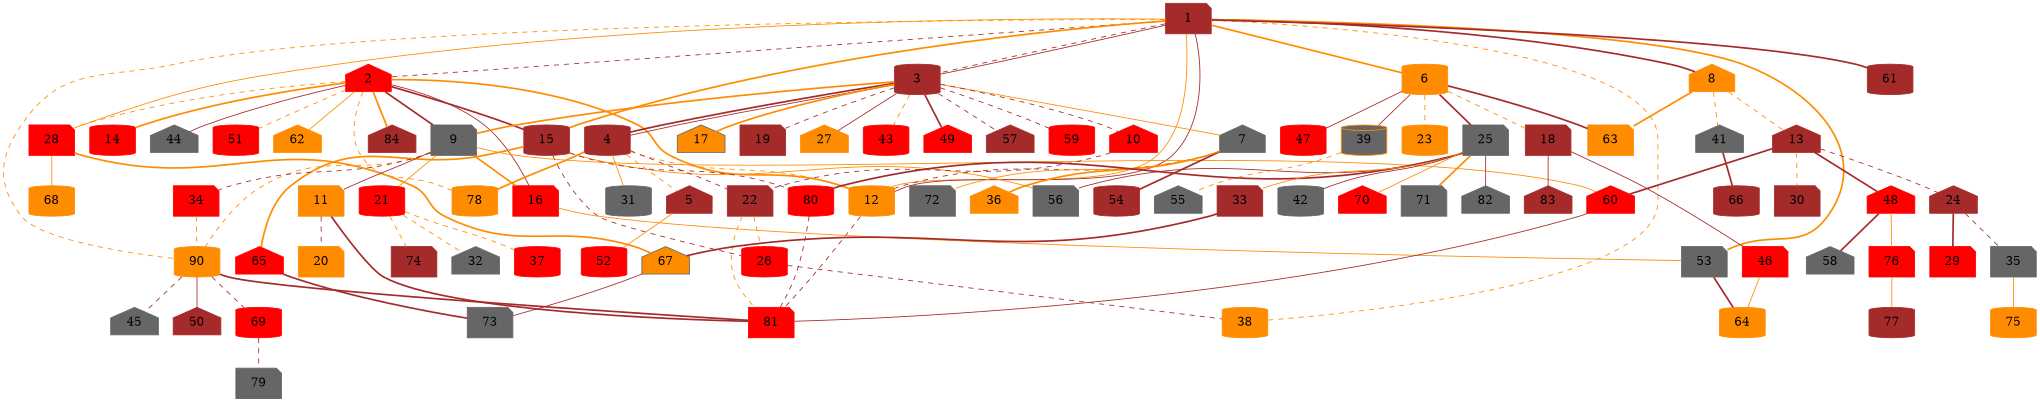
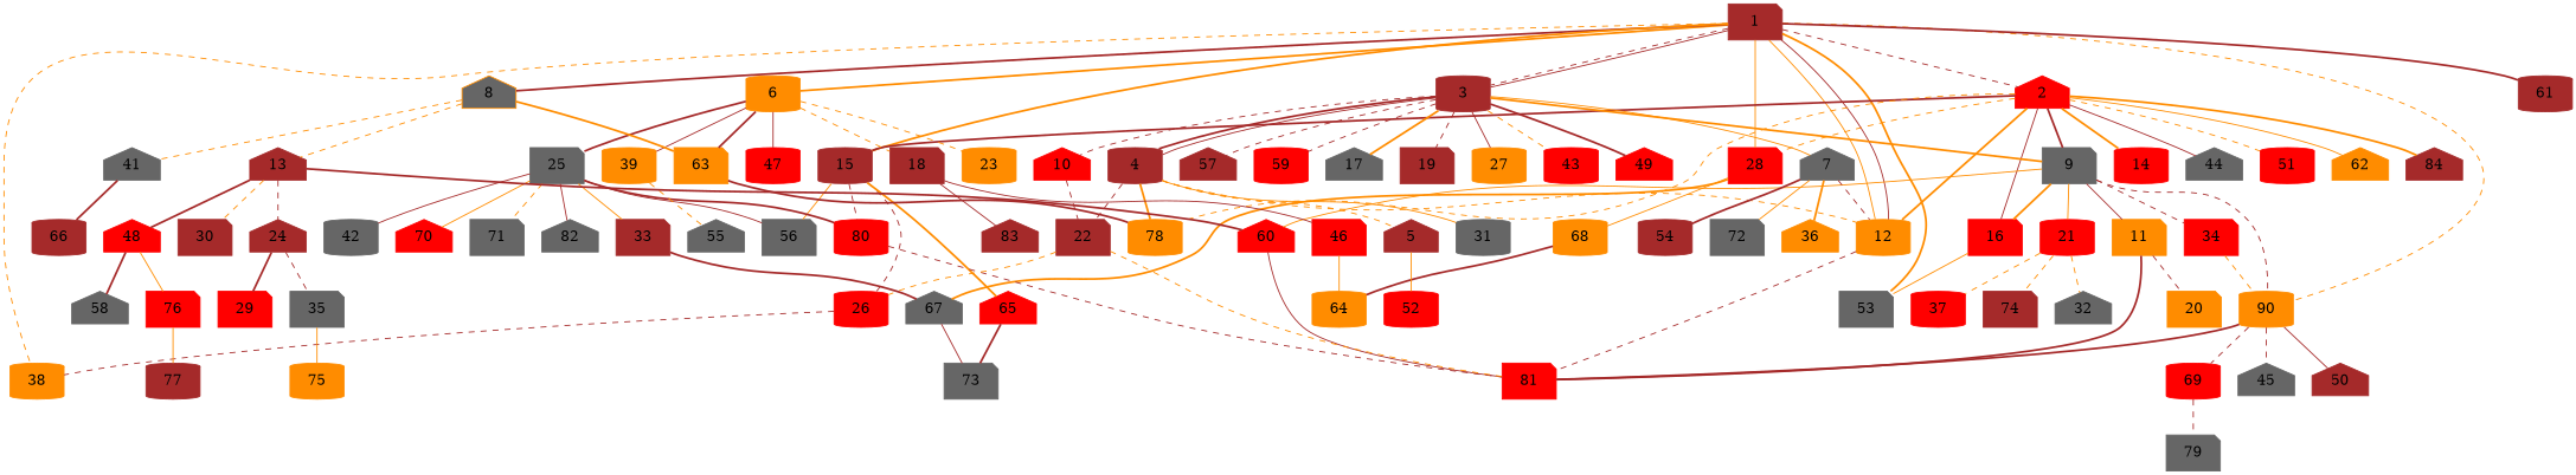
  graph {
    node [color=red shape=cylinder style=filled]
    edge [color=brown style=dashed]
    1 [color=brown shape=note]
    2 [shape=house]
    3 [color=brown]
    6 [color=darkorange]
-   8 [color=darkorange shape=house]
+   8 [color=darkorange shape=house fillcolor=gray40]
    12 [color=darkorange]
    15 [color=brown]
    28 [shape=note]
    38 [color=darkorange]
    n10 [color=darkorange label=90]
    53 [color=gray40 shape=note]
    61 [color=brown]
    9 [color=gray40 shape=note]
    14
    16 [shape=note]
    44 [color=gray40 shape=house]
    51
    62 [color=darkorange shape=house]
    78 [color=darkorange]
    84 [color=brown shape=house]
    4 [color=brown]
    7 [color=gray40 shape=house]
    10 [shape=house]
-   17 [color=gray40 shape=house fillcolor=darkorange]
+   17 [color=gray40 shape=house]
    19 [color=brown shape=note]
-   27 [color=darkorange shape=house]
+   27 [color=darkorange]
    43
    49 [shape=house]
    57 [color=brown shape=house]
    59
    18 [color=brown shape=note]
    23 [color=darkorange]
    25 [color=gray40 shape=note]
-   39 [color=darkorange fillcolor=gray40]
+   39 [color=darkorange]
    47
    63 [color=darkorange shape=note]
    13 [color=brown shape=house]
    41 [color=gray40 shape=house]
    81 [shape=note]
    26
    56 [color=gray40 shape=note]
    65 [shape=house]
    80
-   67 [color=gray40 shape=house fillcolor=darkorange]
+   67 [color=gray40 shape=house]
    68 [color=darkorange]
    45 [color=gray40 shape=house]
    50 [color=brown shape=house]
    69
    64 [color=darkorange]
    11 [color=darkorange shape=note]
    21
    34 [shape=note]
    60 [shape=house]
    5 [color=brown shape=house]
    22 [color=brown shape=note]
    31 [color=gray40]
    36 [color=darkorange shape=house]
    54 [color=brown]
    72 [color=gray40 shape=note]
    52
    46 [shape=note]
    83 [color=brown shape=house]
    33 [color=brown shape=note]
    42 [color=gray40]
    70 [shape=house]
    71 [color=gray40 shape=note]
    82 [color=gray40 shape=house]
    55 [color=gray40 shape=house]
    24 [color=brown shape=house]
    30 [color=brown shape=note]
    48 [shape=house]
    66 [color=brown]
    20 [color=darkorange shape=note]
    32 [color=gray40 shape=house]
    37
    74 [color=brown shape=note]
    29 [shape=note]
    35 [color=gray40 shape=note]
    58 [color=gray40 shape=house]
    76 [shape=note]
    73 [color=gray40 shape=note]
    75 [color=darkorange]
    79 [color=gray40 shape=note]
    77 [color=brown]
    1 -- 2
    1 -- 3
    1 -- 3 [style=solid]
    1 -- 6 [color=darkorange style=bold]
    1 -- 8 [style=bold]
    1 -- 12 [color=darkorange style=solid]
    1 -- 12 [style=solid]
    1 -- 15 [color=darkorange style=bold]
    1 -- 28 [color=darkorange style=solid]
    1 -- 38 [color=darkorange]
    1 -- n10 [color=darkorange]
    1 -- 53 [color=darkorange style=bold]
    1 -- 61 [style=bold]
    2 -- 12 [color=darkorange style=bold]
    2 -- 15 [style=bold]
    2 -- 28 [color=darkorange]
    2 -- 9 [style=bold]
    2 -- 14 [color=darkorange style=bold]
    2 -- 16 [style=solid]
    2 -- 44 [style=solid]
    2 -- 51 [color=darkorange]
    2 -- 62 [color=darkorange style=solid]
    2 -- 78 [color=darkorange]
    2 -- 84 [color=darkorange style=bold]
    3 -- 9 [color=darkorange style=bold]
    3 -- 4 [style=bold]
    3 -- 4 [style=solid]
    3 -- 7 [color=darkorange style=solid]
    3 -- 10
    3 -- 17 [color=darkorange style=bold]
    3 -- 19
    3 -- 27 [style=solid]
    3 -- 43 [color=darkorange]
    3 -- 49 [style=bold]
    3 -- 57
    3 -- 59
    6 -- 18 [color=darkorange]
    6 -- 23 [color=darkorange]
    6 -- 25 [style=bold]
    6 -- 39 [style=solid]
    6 -- 47 [style=solid]
    6 -- 63 [style=bold]
    8 -- 63 [color=darkorange style=bold]
    8 -- 13 [color=darkorange]
    8 -- 41 [color=darkorange]
    12 -- 81
    15 -- 26
    15 -- 56 [color=darkorange style=solid]
    15 -- 65 [color=darkorange style=bold]
    15 -- 80
    28 -- 67 [color=darkorange style=bold]
    28 -- 68 [color=darkorange style=solid]
    n10 -- 81 [style=bold]
    n10 -- 45
    n10 -- 50 [style=solid]
    n10 -- 69
-   53 -- 64 [style=bold]
-   9 -- n10 [color=darkorange]
+   68 -- 64 [style=bold]
+   9 -- n10
    9 -- 16 [color=darkorange style=bold]
    9 -- 11 [style=solid]
    9 -- 21 [color=darkorange style=solid]
    9 -- 34
    9 -- 60 [color=darkorange style=solid]
    16 -- 53 [color=darkorange style=solid]
    4 -- 12 [color=darkorange]
    4 -- 78 [color=darkorange style=bold]
    4 -- 5 [color=darkorange]
    4 -- 22
    4 -- 31 [color=darkorange style=solid]
    7 -- 12
    7 -- 36 [color=darkorange style=bold]
    7 -- 54 [style=bold]
    7 -- 72 [color=darkorange style=solid]
    10 -- 22
    18 -- 46 [style=solid]
    18 -- 83 [style=solid]
    25 -- 56 [style=solid]
    25 -- 80 [style=bold]
    25 -- 33 [color=darkorange style=solid]
    25 -- 42 [style=solid]
    25 -- 70 [color=darkorange style=solid]
-   25 -- 71 [color=darkorange style=bold]
+   25 -- 71 [color=darkorange]
    25 -- 82 [style=solid]
    39 -- 55 [color=darkorange]
+   63 -- 78 [style=bold]
    13 -- 60 [style=bold]
    13 -- 24
    13 -- 30 [color=darkorange]
    13 -- 48 [style=bold]
    41 -- 66 [style=bold]
    26 -- 38
    65 -- 73 [style=bold]
    80 -- 81
    67 -- 73 [style=solid]
    69 -- 79
    11 -- 81 [style=bold]
    11 -- 20
    21 -- 32 [color=darkorange]
    21 -- 37 [color=darkorange]
    21 -- 74 [color=darkorange]
    34 -- n10 [color=darkorange]
    60 -- 81 [style=solid]
    5 -- 52 [color=darkorange style=solid]
    22 -- 81 [color=darkorange]
    22 -- 26 [color=darkorange]
    46 -- 64 [color=darkorange style=solid]
    33 -- 67 [style=bold]
    24 -- 29 [style=bold]
    24 -- 35
    48 -- 58 [style=bold]
    48 -- 76 [color=darkorange style=solid]
    35 -- 75 [color=darkorange style=solid]
    76 -- 77 [color=darkorange style=solid]
  }
